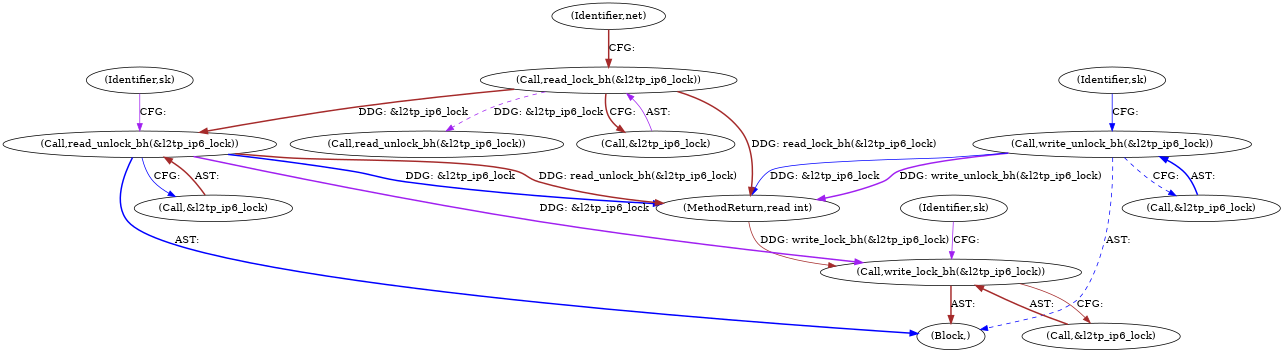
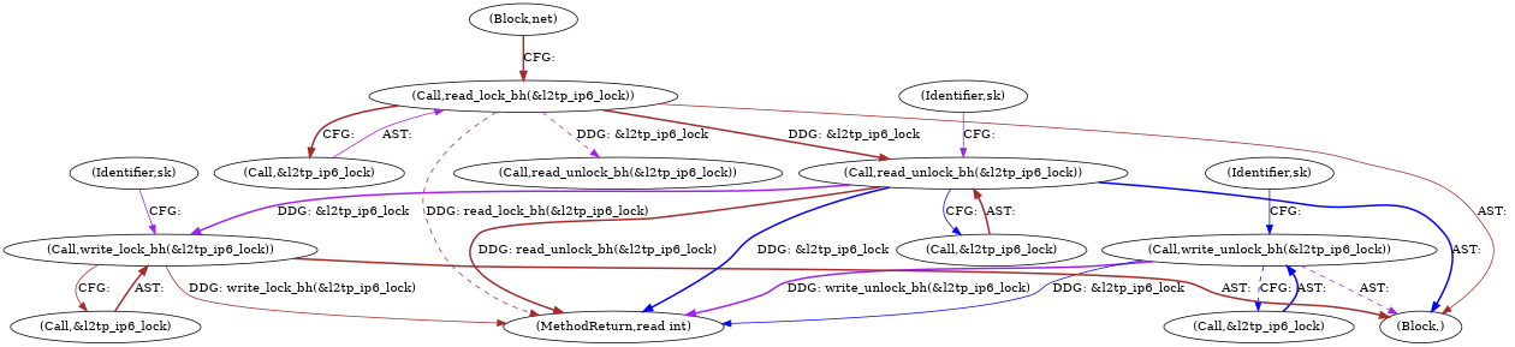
  digraph {
    edge [color=brown style=bold]
    n1 [label="(Call,write_unlock_bh(&l2tp_ip6_lock))"]
    n2 [label="(Call,&l2tp_ip6_lock)"]
    n3 [label="(Block,)"]
    n4 [label="(MethodReturn,read int)"]
    n5 [label="(Call,write_lock_bh(&l2tp_ip6_lock))"]
    n6 [label="(Call,&l2tp_ip6_lock)"]
    n7 [label="(Call,read_unlock_bh(&l2tp_ip6_lock))"]
    n8 [label="(Call,&l2tp_ip6_lock)"]
    n9 [label="(Call,read_lock_bh(&l2tp_ip6_lock))"]
    n10 [label="(Call,read_unlock_bh(&l2tp_ip6_lock))"]
    n11 [label="(Call,&l2tp_ip6_lock)"]
    n12 [label="(Identifier,sk)"]
    n13 [label="(Identifier,sk)"]
    n14 [label="(Identifier,sk)"]
-   n15 [label="(Identifier,net)"]
+   n15 [label="(Block,net)"]
    n1 -> n2 [color=blue label="CFG: " style=dashed]
-   n1 -> n3 [color=blue label="AST: " style=dashed]
+   n1 -> n3 [color=purple label="AST: " style=dashed]
    n1 -> n4 [color=purple label="DDG: write_unlock_bh(&l2tp_ip6_lock)"]
    n1 -> n4 [color=blue label="DDG: &l2tp_ip6_lock" style=solid]
    n2 -> n1 [color=blue label="AST: "]
    n5 -> n3 [label="AST: "]
-   n4 -> n5 [label="DDG: write_lock_bh(&l2tp_ip6_lock)" style=solid]
+   n5 -> n4 [label="DDG: write_lock_bh(&l2tp_ip6_lock)" style=solid]
    n5 -> n6 [label="CFG: " style=solid]
    n6 -> n5 [label="AST: "]
    n7 -> n3 [color=blue label="AST: "]
    n7 -> n4 [color=blue label="DDG: &l2tp_ip6_lock"]
    n7 -> n4 [label="DDG: read_unlock_bh(&l2tp_ip6_lock)"]
    n7 -> n5 [color=purple label="DDG: &l2tp_ip6_lock"]
    n7 -> n8 [color=blue label="CFG: " style=solid]
    n8 -> n7 [label="AST: "]
-   n9 -> n4 [label="DDG: read_lock_bh(&l2tp_ip6_lock)"]
+   n9 -> n3 [label="AST: " style=solid]
+   n9 -> n4 [label="DDG: read_lock_bh(&l2tp_ip6_lock)" style=dashed]
    n9 -> n7 [label="DDG: &l2tp_ip6_lock"]
    n9 -> n10 [color=purple label="DDG: &l2tp_ip6_lock" style=dashed]
    n9 -> n11 [label="CFG: "]
    n11 -> n9 [color=purple label="AST: " style=solid]
    n12 -> n5 [color=purple label="CFG: " style=solid]
    n13 -> n7 [color=purple label="CFG: " style=solid]
    n14 -> n1 [color=blue label="CFG: " style=solid]
    n15 -> n9 [label="CFG: "]
  }
